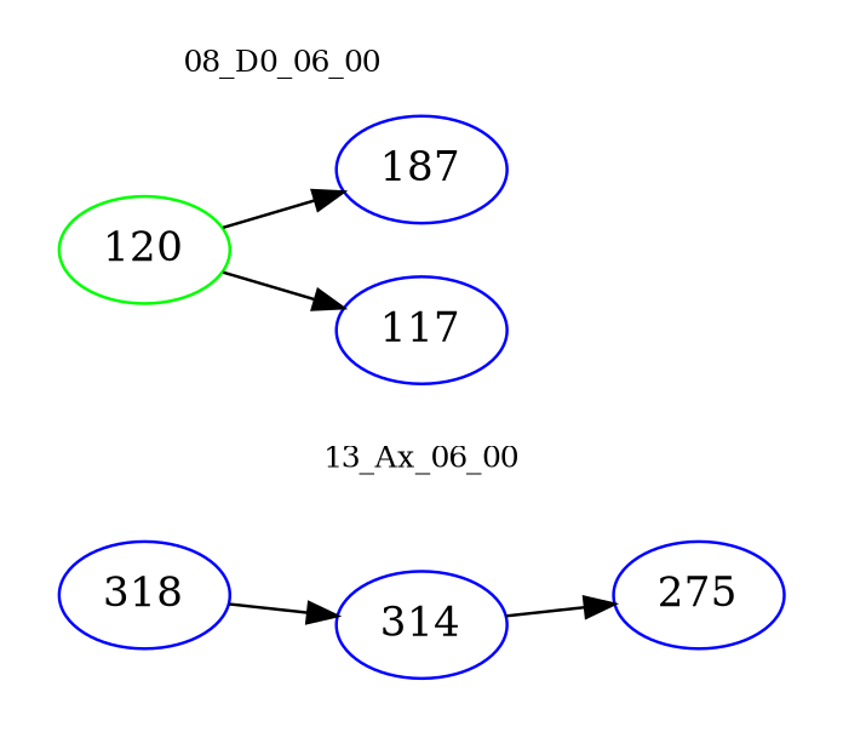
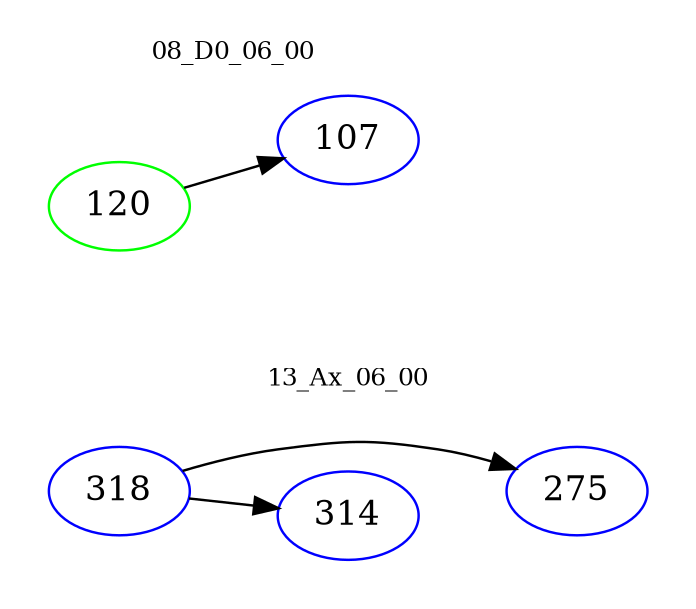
  digraph {
    rankdir=LR
    node [color=blue]
    edge [color=black]
    n1 [label=318]
    n2 [label=314]
    n3 [label=275]
    n4 [color=green label=120]
-   n5 [label=117]
-   n6 [label=187]
+   n6 [label=107]
    subgraph cluster_1 {
      color=white
      fontsize=10
      label="13_Ax_06_00"
      n1
      n2
      n3
    }
    subgraph cluster_2 {
      color=white
      fontsize=10
      label="08_D0_06_00"
      n4
-     n5
      n6
    }
    n1 -> n2
-   n2 -> n3
-   n4 -> n5
+   n1 -> n3
    n4 -> n6
  }
